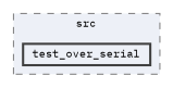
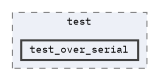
  digraph {
    compound=true
    fontname="IBM Plex Mono"
    n1 [color=grey25 fillcolor="#edf0f7" fontname="IBM Plex Mono" fontsize=10 height=0.2 label=test_over_serial shape=box style="filled,bold" width=0.4]
    subgraph cluster_1 {
      bgcolor="#edf0f7"
      fontsize=10
-     label=src
+     label=test
      pencolor=grey50
      style="filled,dashed"
      n1
    }
  }
